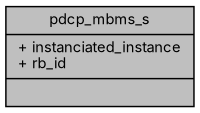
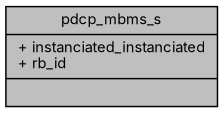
  digraph {
    fontname=Inter
-   n1 [color=black fillcolor=grey75 fontcolor=black fontname=Inter fontsize=10 height=0.2 label="{pdcp_mbms_s\n|+ instanciated_instance\l+ rb_id\l|}" shape=record style=filled width=0.4]
+   n1 [color=black fillcolor=grey75 fontcolor=black fontname=Inter fontsize=10 height=0.2 label="{pdcp_mbms_s\n|+ instanciated_instanciated\l+ rb_id\l|}" shape=record style=filled width=0.4]
  }
